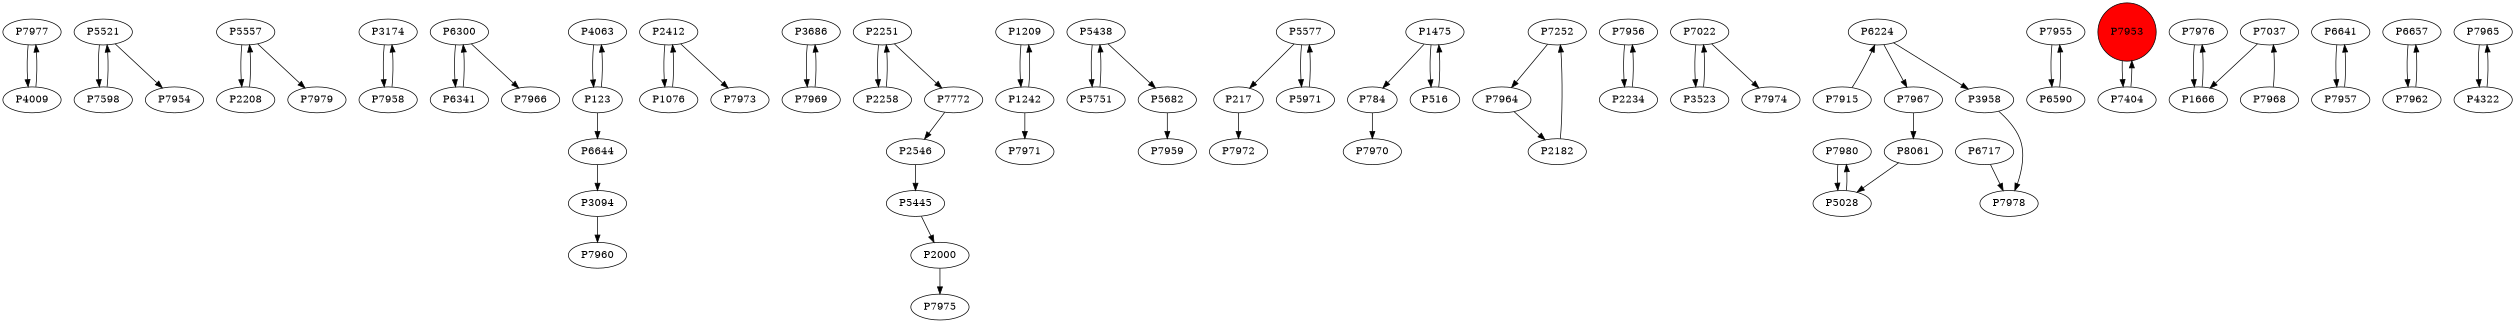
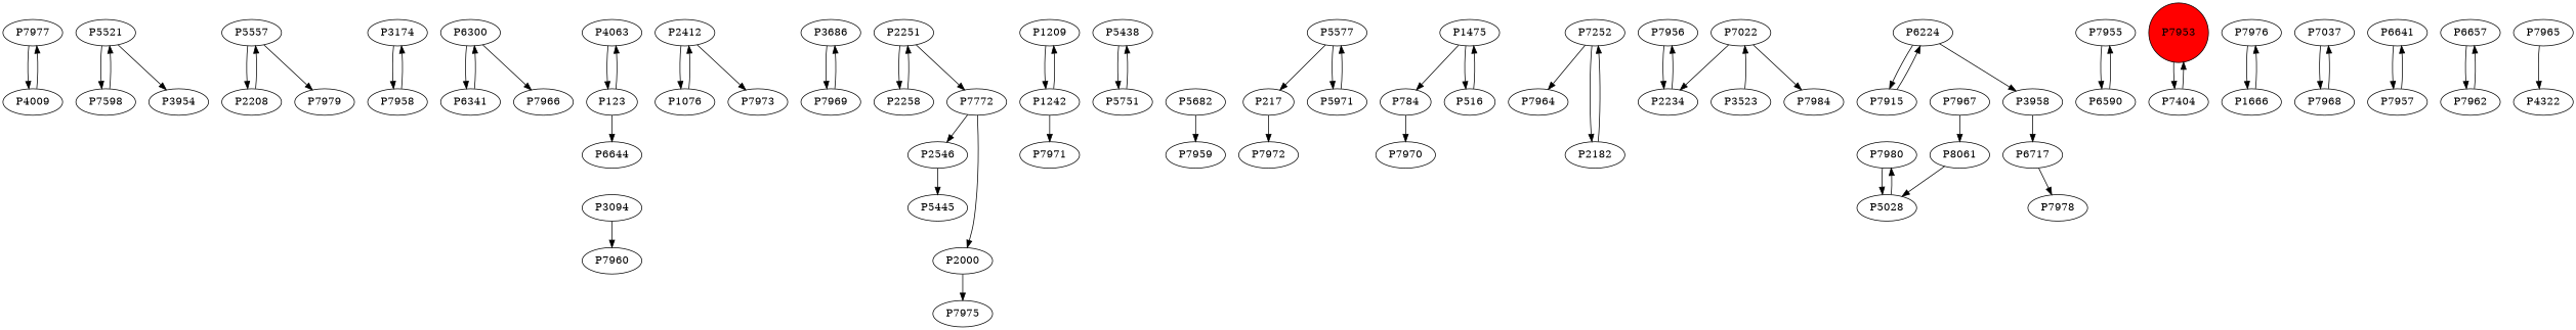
  digraph {
    P7977
    P4009
    P5521
    P7598
-   P7954
+   P7954 [label=P3954]
    P5557
    P2208
    P7979
    P3174
    P7958
    P6300
    P6341
    P7966
    P4063
    P123
    P6644
    P3094
    P2412
    P1076
    P7973
    P3686
    P7969
    P2546
    P5445
    P2000
    P7975
    P1209
    P1242
    P7971
    n30 [label=P5438]
    P5751
    P5682
    P7959
    P217
    P7972
    P7960
    P784
    P7970
    P7252
    P7964
    P2182
    P7956
    P2234
    P1475
    P516
    P3523
    P7022
-   P7974
+   P7974 [label=P7984]
    P7980
    P5028
    P7967
    P8061
    P7915
    P6224
    P3958
    P6717
    P7955
    P6590
    P7953 [fillcolor=red shape=circle style=filled]
    P7404
    P7978
    P7976
    P1666
    n64 [label=P7037]
    P7968
    P5577
    P5971
    P6641
    P7957
    P6657
    P7962
    P7965
    P4322
    P2258
    P2251
    P7772
    P7977 -> P4009
    P4009 -> P7977
    P5521 -> P7598
    P5521 -> P7954
    P7598 -> P5521
    P5557 -> P2208
    P5557 -> P7979
    P2208 -> P5557
    P3174 -> P7958
    P7958 -> P3174
    P6300 -> P6341
    P6300 -> P7966
    P6341 -> P6300
    P4063 -> P123
    P123 -> P4063
    P123 -> P6644
-   P6644 -> P3094
    P3094 -> P7960
    P2412 -> P1076
    P2412 -> P7973
    P1076 -> P2412
    P3686 -> P7969
    P7969 -> P3686
    P2546 -> P5445
-   P5445 -> P2000
+   P7772 -> P2000
    P2000 -> P7975
    P1209 -> P1242
    P1242 -> P1209
    P1242 -> P7971
    n30 -> P5751
-   n30 -> P5682
    P5751 -> n30
    P5682 -> P7959
    P217 -> P7972
    P784 -> P7970
    P7252 -> P7964
-   P7964 -> P2182
+   P7252 -> P2182
    P2182 -> P7252
    P7956 -> P2234
    P2234 -> P7956
    P1475 -> P784
    P1475 -> P516
    P516 -> P1475
    P3523 -> P7022
-   P7022 -> P3523
+   P7022 -> P2234
    P7022 -> P7974
    P7980 -> P5028
    P5028 -> P7980
    P7967 -> P8061
    P8061 -> P5028
    P7915 -> P6224
-   P6224 -> P7967
+   P6224 -> P7915
    P6224 -> P3958
-   P3958 -> P7978
+   P3958 -> P6717
    P6717 -> P7978
    P7955 -> P6590
    P6590 -> P7955
    P7953 -> P7404
    P7404 -> P7953
    P7976 -> P1666
    P1666 -> P7976
-   n64 -> P1666
+   n64 -> P7968
    P7968 -> n64
    P5577 -> P217
    P5577 -> P5971
    P5971 -> P5577
    P6641 -> P7957
    P7957 -> P6641
    P6657 -> P7962
    P7962 -> P6657
    P7965 -> P4322
-   P4322 -> P7965
    P2258 -> P2251
    P2251 -> P2258
    P2251 -> P7772
    P7772 -> P2546
  }
